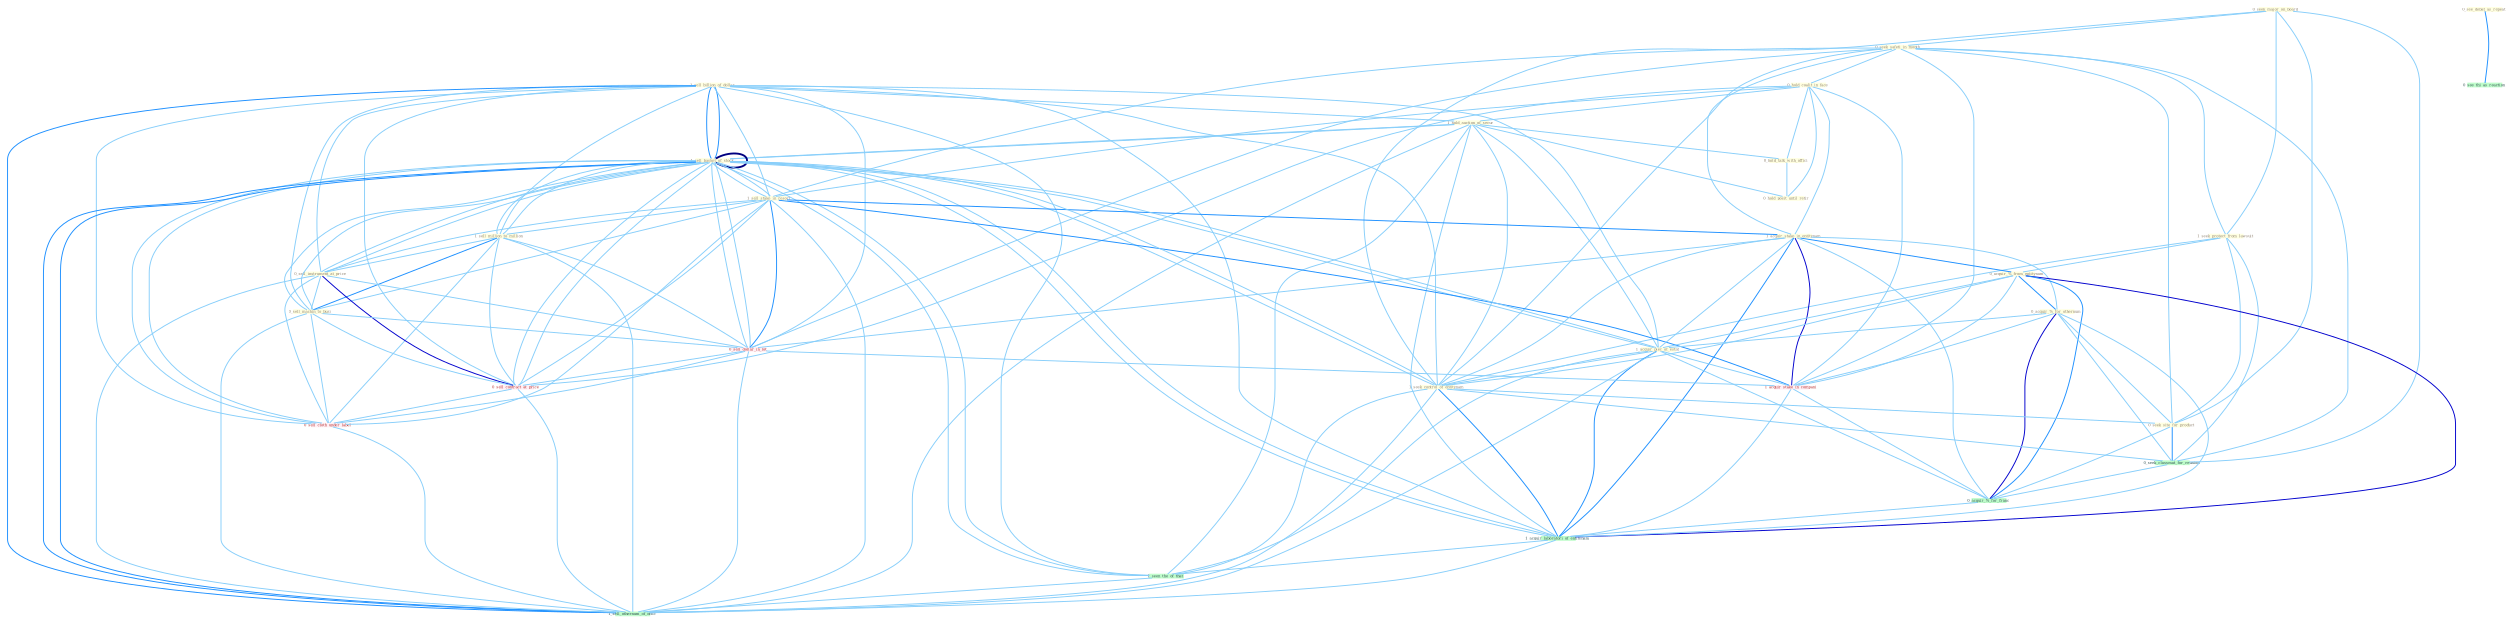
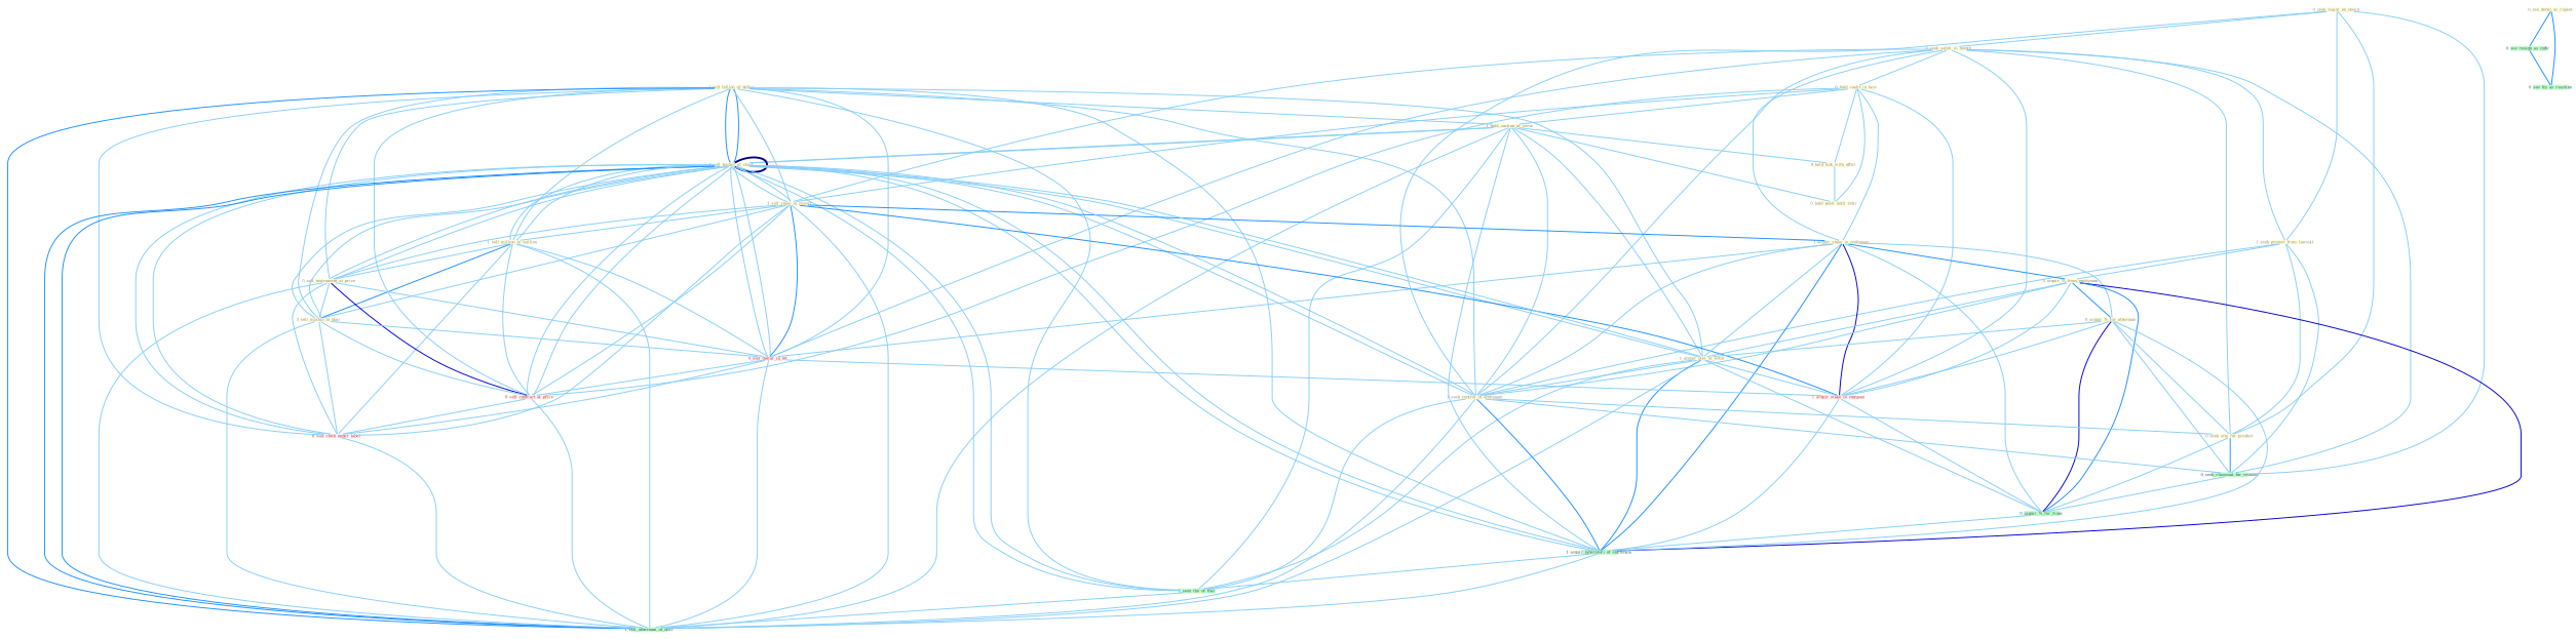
  graph {
    node [color="#ffffe0" fixedsize=true fontcolor="#8b7d6b" fontsize=4 shape=polygon style=filled]
    edge [color="#87cefa" w=1]
    "1_sell_billion_of_dollar " [height=.06 width=.5]
    "0_seek_major_on_board " [height=.06 width=.5]
    "0_seek_safeti_in_month " [height=.06 width=.5]
    "1_seek_protect_from_lawsuit " [height=.06 width=.5]
    "0_hold_coalit_in_face " [height=.06 width=.5]
    "1_hold_auction_of_secur " [height=.06 width=.5]
    "1_sell_basket_of_stock " [height=.06 width=.5]
    "0_hold_talk_with_offici " [height=.06 width=.5]
    "1_sell_stake_in_resort " [height=.06 width=.5]
    "1_sell_million_to_million " [height=.06 width=.5]
    "0_sell_instrument_at_price " [height=.06 width=.5]
    "1_acquir_stake_in_entitynam " [height=.06 width=.5]
    "0_acquir_%_from_entitynam " [height=.06 width=.5]
    "0_sell_machin_to_busi " [height=.06 width=.5]
    "0_acquir_%_for_othernum " [height=.06 width=.5]
    "0_see_debat_as_repeat " [height=.06 width=.5]
    "1_acquir_piec_of_estat " [height=.06 width=.5]
    "0_hold_posit_until_retir " [height=.06 width=.5]
    "1_seek_control_of_entitynam " [height=.06 width=.5]
    "0_seek_site_for_product " [height=.06 width=.5]
    "0_sell_dollar_in_lot " [color="#fff0f5" fontcolor="#b22222" height=.06 width=.5]
    "1_acquir_stake_in_compani " [color="#fff0f5" fontcolor="#b22222" height=.06 width=.5]
    "0_sell_contract_at_price " [color="#fff0f5" fontcolor="#b22222" height=.06 width=.5]
    "0_sell_cloth_under_label " [color="#fff0f5" fontcolor="#b22222" height=.06 width=.5]
    "1_acquir_laboratori_of_entitynam " [color="#BDFCC9" fontcolor="#2f4f4f" height=.06 width=.5]
    "1_seen_the_of_that " [color="#BDFCC9" fontcolor="#2f4f4f" height=.06 width=.5]
    "1_sell_othernum_of_offic " [color="#BDFCC9" fontcolor="#2f4f4f" height=.06 width=.5]
    "0_seek_classmat_for_reunion " [color="#BDFCC9" fontcolor="#2f4f4f" height=.06 width=.5]
    "0_acquir_%_for_franc " [color="#BDFCC9" fontcolor="#2f4f4f" height=.06 width=.5]
+   "0_see_resign_as_indic " [color="#BDFCC9" fontcolor="#2f4f4f" height=.06 width=.5]
    "0_see_thi_as_reaction " [color="#BDFCC9" fontcolor="#2f4f4f" height=.06 width=.5]
    subgraph sub_1 {
      "1_sell_billion_of_dollar "
      "0_seek_major_on_board "
      "0_seek_safeti_in_month "
      "1_seek_protect_from_lawsuit "
      "0_hold_coalit_in_face "
      "1_hold_auction_of_secur "
      "1_sell_basket_of_stock "
      "0_hold_talk_with_offici "
      "1_sell_stake_in_resort "
      "1_sell_million_to_million "
      "0_sell_instrument_at_price "
      "1_acquir_stake_in_entitynam "
      "0_acquir_%_from_entitynam "
      "0_sell_machin_to_busi "
      "0_acquir_%_for_othernum "
      "0_see_debat_as_repeat "
      "1_acquir_piec_of_estat "
      "0_hold_posit_until_retir "
      "1_seek_control_of_entitynam "
      "0_seek_site_for_product "
    }
    subgraph sub_2 {
      "0_sell_dollar_in_lot "
      "1_acquir_stake_in_compani "
      "0_sell_contract_at_price "
      "0_sell_cloth_under_label "
    }
    "1_sell_billion_of_dollar " -- "1_hold_auction_of_secur "
    "1_sell_billion_of_dollar " -- "1_sell_basket_of_stock " [color="#1e90ff" w=2]
    "1_sell_billion_of_dollar " -- "1_sell_basket_of_stock " [color="#1e90ff" w=2]
    "1_sell_billion_of_dollar " -- "1_sell_stake_in_resort "
    "1_sell_billion_of_dollar " -- "1_sell_million_to_million "
    "1_sell_billion_of_dollar " -- "0_sell_instrument_at_price "
    "1_sell_billion_of_dollar " -- "0_sell_machin_to_busi "
    "1_sell_billion_of_dollar " -- "1_acquir_piec_of_estat "
    "1_sell_billion_of_dollar " -- "1_seek_control_of_entitynam "
    "1_sell_billion_of_dollar " -- "0_sell_dollar_in_lot "
    "1_sell_billion_of_dollar " -- "0_sell_contract_at_price "
    "1_sell_billion_of_dollar " -- "0_sell_cloth_under_label "
    "1_sell_billion_of_dollar " -- "1_acquir_laboratori_of_entitynam "
    "1_sell_billion_of_dollar " -- "1_seen_the_of_that "
    "1_sell_billion_of_dollar " -- "1_sell_othernum_of_offic " [color="#1e90ff" w=2]
    "0_seek_major_on_board " -- "0_seek_safeti_in_month "
    "0_seek_major_on_board " -- "1_seek_protect_from_lawsuit "
    "0_seek_major_on_board " -- "1_seek_control_of_entitynam "
    "0_seek_major_on_board " -- "0_seek_site_for_product "
    "0_seek_major_on_board " -- "0_seek_classmat_for_reunion "
    "0_seek_safeti_in_month " -- "1_seek_protect_from_lawsuit "
    "0_seek_safeti_in_month " -- "0_hold_coalit_in_face "
    "0_seek_safeti_in_month " -- "1_sell_stake_in_resort "
    "0_seek_safeti_in_month " -- "1_acquir_stake_in_entitynam "
    "0_seek_safeti_in_month " -- "1_seek_control_of_entitynam "
    "0_seek_safeti_in_month " -- "0_seek_site_for_product "
    "0_seek_safeti_in_month " -- "0_sell_dollar_in_lot "
    "0_seek_safeti_in_month " -- "1_acquir_stake_in_compani "
    "0_seek_safeti_in_month " -- "0_seek_classmat_for_reunion "
    "1_seek_protect_from_lawsuit " -- "0_acquir_%_from_entitynam "
    "1_seek_protect_from_lawsuit " -- "1_seek_control_of_entitynam "
    "1_seek_protect_from_lawsuit " -- "0_seek_site_for_product "
    "1_seek_protect_from_lawsuit " -- "0_seek_classmat_for_reunion "
    "0_hold_coalit_in_face " -- "1_hold_auction_of_secur "
    "0_hold_coalit_in_face " -- "0_hold_talk_with_offici "
    "0_hold_coalit_in_face " -- "1_sell_stake_in_resort "
    "0_hold_coalit_in_face " -- "1_acquir_stake_in_entitynam "
    "0_hold_coalit_in_face " -- "0_hold_posit_until_retir "
    "0_hold_coalit_in_face " -- "1_acquir_stake_in_compani "
    "0_hold_coalit_in_face " -- "0_sell_contract_at_price "
    "1_hold_auction_of_secur " -- "1_sell_basket_of_stock "
    "1_hold_auction_of_secur " -- "1_sell_basket_of_stock "
    "1_hold_auction_of_secur " -- "0_hold_talk_with_offici "
    "1_hold_auction_of_secur " -- "1_acquir_piec_of_estat "
    "1_hold_auction_of_secur " -- "0_hold_posit_until_retir "
    "1_hold_auction_of_secur " -- "1_seek_control_of_entitynam "
    "1_hold_auction_of_secur " -- "1_acquir_laboratori_of_entitynam "
    "1_hold_auction_of_secur " -- "1_seen_the_of_that "
    "1_hold_auction_of_secur " -- "1_sell_othernum_of_offic "
    "1_sell_basket_of_stock " -- "1_sell_basket_of_stock " [color="#000080" style=bold w=4]
    "1_sell_basket_of_stock " -- "1_sell_stake_in_resort "
    "1_sell_basket_of_stock " -- "1_sell_million_to_million "
    "1_sell_basket_of_stock " -- "0_sell_instrument_at_price "
    "1_sell_basket_of_stock " -- "0_sell_machin_to_busi "
    "1_sell_basket_of_stock " -- "1_acquir_piec_of_estat "
    "1_sell_basket_of_stock " -- "1_seek_control_of_entitynam "
    "1_sell_basket_of_stock " -- "0_sell_dollar_in_lot "
    "1_sell_basket_of_stock " -- "0_sell_dollar_in_lot "
    "1_sell_basket_of_stock " -- "0_sell_contract_at_price "
    "1_sell_basket_of_stock " -- "0_sell_contract_at_price "
    "1_sell_basket_of_stock " -- "0_sell_cloth_under_label "
    "1_sell_basket_of_stock " -- "0_sell_cloth_under_label "
    "1_sell_basket_of_stock " -- "1_acquir_laboratori_of_entitynam "
    "1_sell_basket_of_stock " -- "1_acquir_laboratori_of_entitynam "
    "1_sell_basket_of_stock " -- "1_seen_the_of_that "
    "1_sell_basket_of_stock " -- "1_seen_the_of_that "
    "1_sell_basket_of_stock " -- "1_sell_othernum_of_offic " [color="#1e90ff" w=2]
    "1_sell_basket_of_stock " -- "1_sell_othernum_of_offic " [color="#1e90ff" w=2]
    "0_hold_talk_with_offici " -- "0_hold_posit_until_retir "
    "1_sell_stake_in_resort " -- "1_sell_basket_of_stock "
    "1_sell_stake_in_resort " -- "1_sell_million_to_million "
    "1_sell_stake_in_resort " -- "0_sell_instrument_at_price "
    "1_sell_stake_in_resort " -- "1_acquir_stake_in_entitynam " [color="#1e90ff" w=2]
    "1_sell_stake_in_resort " -- "0_sell_machin_to_busi "
    "1_sell_stake_in_resort " -- "0_sell_dollar_in_lot " [color="#1e90ff" w=2]
    "1_sell_stake_in_resort " -- "1_acquir_stake_in_compani " [color="#1e90ff" w=2]
    "1_sell_stake_in_resort " -- "0_sell_contract_at_price "
    "1_sell_stake_in_resort " -- "0_sell_cloth_under_label "
    "1_sell_stake_in_resort " -- "1_sell_othernum_of_offic "
    "1_sell_million_to_million " -- "1_sell_basket_of_stock "
    "1_sell_million_to_million " -- "0_sell_instrument_at_price "
    "1_sell_million_to_million " -- "0_sell_machin_to_busi " [color="#1e90ff" w=2]
    "1_sell_million_to_million " -- "0_sell_dollar_in_lot "
    "1_sell_million_to_million " -- "0_sell_contract_at_price "
    "1_sell_million_to_million " -- "0_sell_cloth_under_label "
    "1_sell_million_to_million " -- "1_sell_othernum_of_offic "
    "0_sell_instrument_at_price " -- "1_sell_basket_of_stock "
    "0_sell_instrument_at_price " -- "0_sell_machin_to_busi "
    "0_sell_instrument_at_price " -- "0_sell_dollar_in_lot "
    "0_sell_instrument_at_price " -- "0_sell_contract_at_price " [color="#0000cd" w=3]
    "0_sell_instrument_at_price " -- "0_sell_cloth_under_label "
    "0_sell_instrument_at_price " -- "1_sell_othernum_of_offic "
    "1_acquir_stake_in_entitynam " -- "0_acquir_%_from_entitynam " [color="#1e90ff" w=2]
    "1_acquir_stake_in_entitynam " -- "0_acquir_%_for_othernum "
    "1_acquir_stake_in_entitynam " -- "1_acquir_piec_of_estat "
    "1_acquir_stake_in_entitynam " -- "1_seek_control_of_entitynam "
    "1_acquir_stake_in_entitynam " -- "0_sell_dollar_in_lot "
    "1_acquir_stake_in_entitynam " -- "1_acquir_stake_in_compani " [color="#0000cd" w=3]
    "1_acquir_stake_in_entitynam " -- "1_acquir_laboratori_of_entitynam " [color="#1e90ff" w=2]
    "1_acquir_stake_in_entitynam " -- "0_acquir_%_for_franc "
    "0_acquir_%_from_entitynam " -- "0_acquir_%_for_othernum " [color="#1e90ff" w=2]
    "0_acquir_%_from_entitynam " -- "1_acquir_piec_of_estat "
    "0_acquir_%_from_entitynam " -- "1_seek_control_of_entitynam "
    "0_acquir_%_from_entitynam " -- "1_acquir_stake_in_compani "
    "0_acquir_%_from_entitynam " -- "1_acquir_laboratori_of_entitynam " [color="#0000cd" w=2]
    "0_acquir_%_from_entitynam " -- "0_acquir_%_for_franc " [color="#1e90ff" w=2]
    "0_sell_machin_to_busi " -- "1_sell_basket_of_stock "
    "0_sell_machin_to_busi " -- "0_sell_dollar_in_lot "
    "0_sell_machin_to_busi " -- "0_sell_contract_at_price "
    "0_sell_machin_to_busi " -- "0_sell_cloth_under_label "
    "0_sell_machin_to_busi " -- "1_sell_othernum_of_offic "
    "0_acquir_%_for_othernum " -- "1_acquir_piec_of_estat "
    "0_acquir_%_for_othernum " -- "0_seek_site_for_product "
    "0_acquir_%_for_othernum " -- "1_acquir_stake_in_compani "
    "0_acquir_%_for_othernum " -- "1_acquir_laboratori_of_entitynam "
    "0_acquir_%_for_othernum " -- "0_seek_classmat_for_reunion "
    "0_acquir_%_for_othernum " -- "0_acquir_%_for_franc " [color="#0000cd" w=3]
+   "0_see_debat_as_repeat " -- "0_see_resign_as_indic " [color="#1e90ff" w=2]
    "0_see_debat_as_repeat " -- "0_see_thi_as_reaction " [color="#1e90ff" w=2]
    "1_acquir_piec_of_estat " -- "1_sell_basket_of_stock "
    "1_acquir_piec_of_estat " -- "1_seek_control_of_entitynam "
    "1_acquir_piec_of_estat " -- "1_acquir_stake_in_compani "
    "1_acquir_piec_of_estat " -- "1_acquir_laboratori_of_entitynam " [color="#1e90ff" w=2]
    "1_acquir_piec_of_estat " -- "1_seen_the_of_that "
    "1_acquir_piec_of_estat " -- "1_sell_othernum_of_offic "
    "1_acquir_piec_of_estat " -- "0_acquir_%_for_franc "
    "1_seek_control_of_entitynam " -- "1_sell_basket_of_stock "
    "1_seek_control_of_entitynam " -- "0_seek_site_for_product "
    "1_seek_control_of_entitynam " -- "1_acquir_laboratori_of_entitynam " [color="#1e90ff" w=2]
    "1_seek_control_of_entitynam " -- "1_seen_the_of_that "
    "1_seek_control_of_entitynam " -- "1_sell_othernum_of_offic "
    "1_seek_control_of_entitynam " -- "0_seek_classmat_for_reunion "
    "0_seek_site_for_product " -- "0_seek_classmat_for_reunion " [color="#1e90ff" w=2]
    "0_seek_site_for_product " -- "0_acquir_%_for_franc "
    "0_sell_dollar_in_lot " -- "1_acquir_stake_in_compani "
    "0_sell_dollar_in_lot " -- "0_sell_contract_at_price "
    "0_sell_dollar_in_lot " -- "0_sell_cloth_under_label "
    "0_sell_dollar_in_lot " -- "1_sell_othernum_of_offic "
    "1_acquir_stake_in_compani " -- "1_acquir_laboratori_of_entitynam "
    "1_acquir_stake_in_compani " -- "0_acquir_%_for_franc "
    "0_sell_contract_at_price " -- "0_sell_cloth_under_label "
    "0_sell_contract_at_price " -- "1_sell_othernum_of_offic "
    "0_sell_cloth_under_label " -- "1_sell_othernum_of_offic "
    "1_acquir_laboratori_of_entitynam " -- "1_seen_the_of_that "
    "1_acquir_laboratori_of_entitynam " -- "1_sell_othernum_of_offic "
    "1_seen_the_of_that " -- "1_sell_othernum_of_offic "
    "0_seek_classmat_for_reunion " -- "0_acquir_%_for_franc "
    "0_acquir_%_for_franc " -- "1_acquir_laboratori_of_entitynam "
+   "0_see_resign_as_indic " -- "0_see_thi_as_reaction " [color="#1e90ff" w=2]
  }
